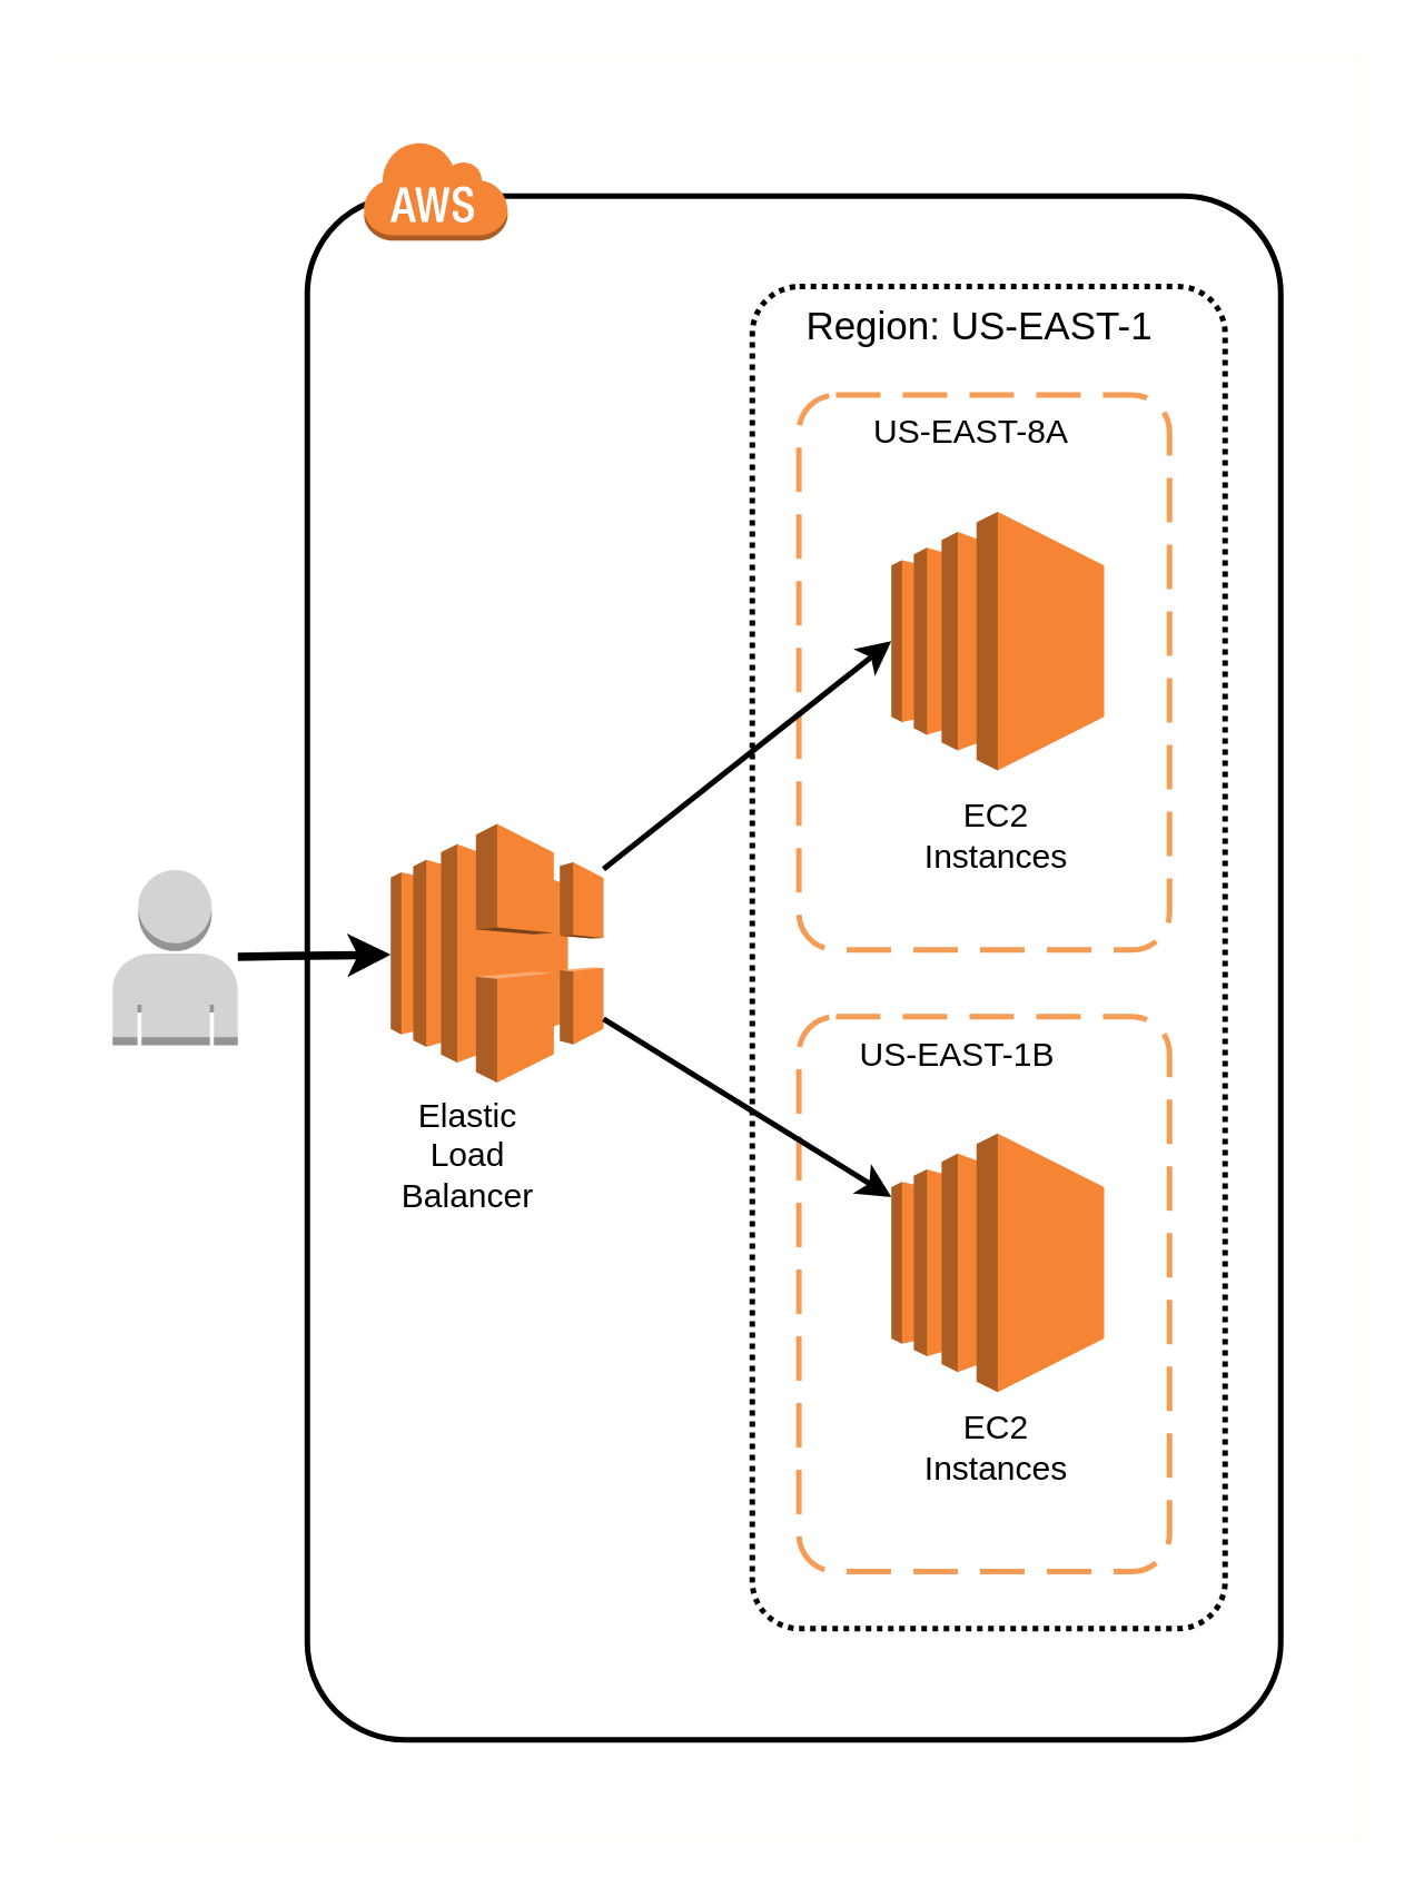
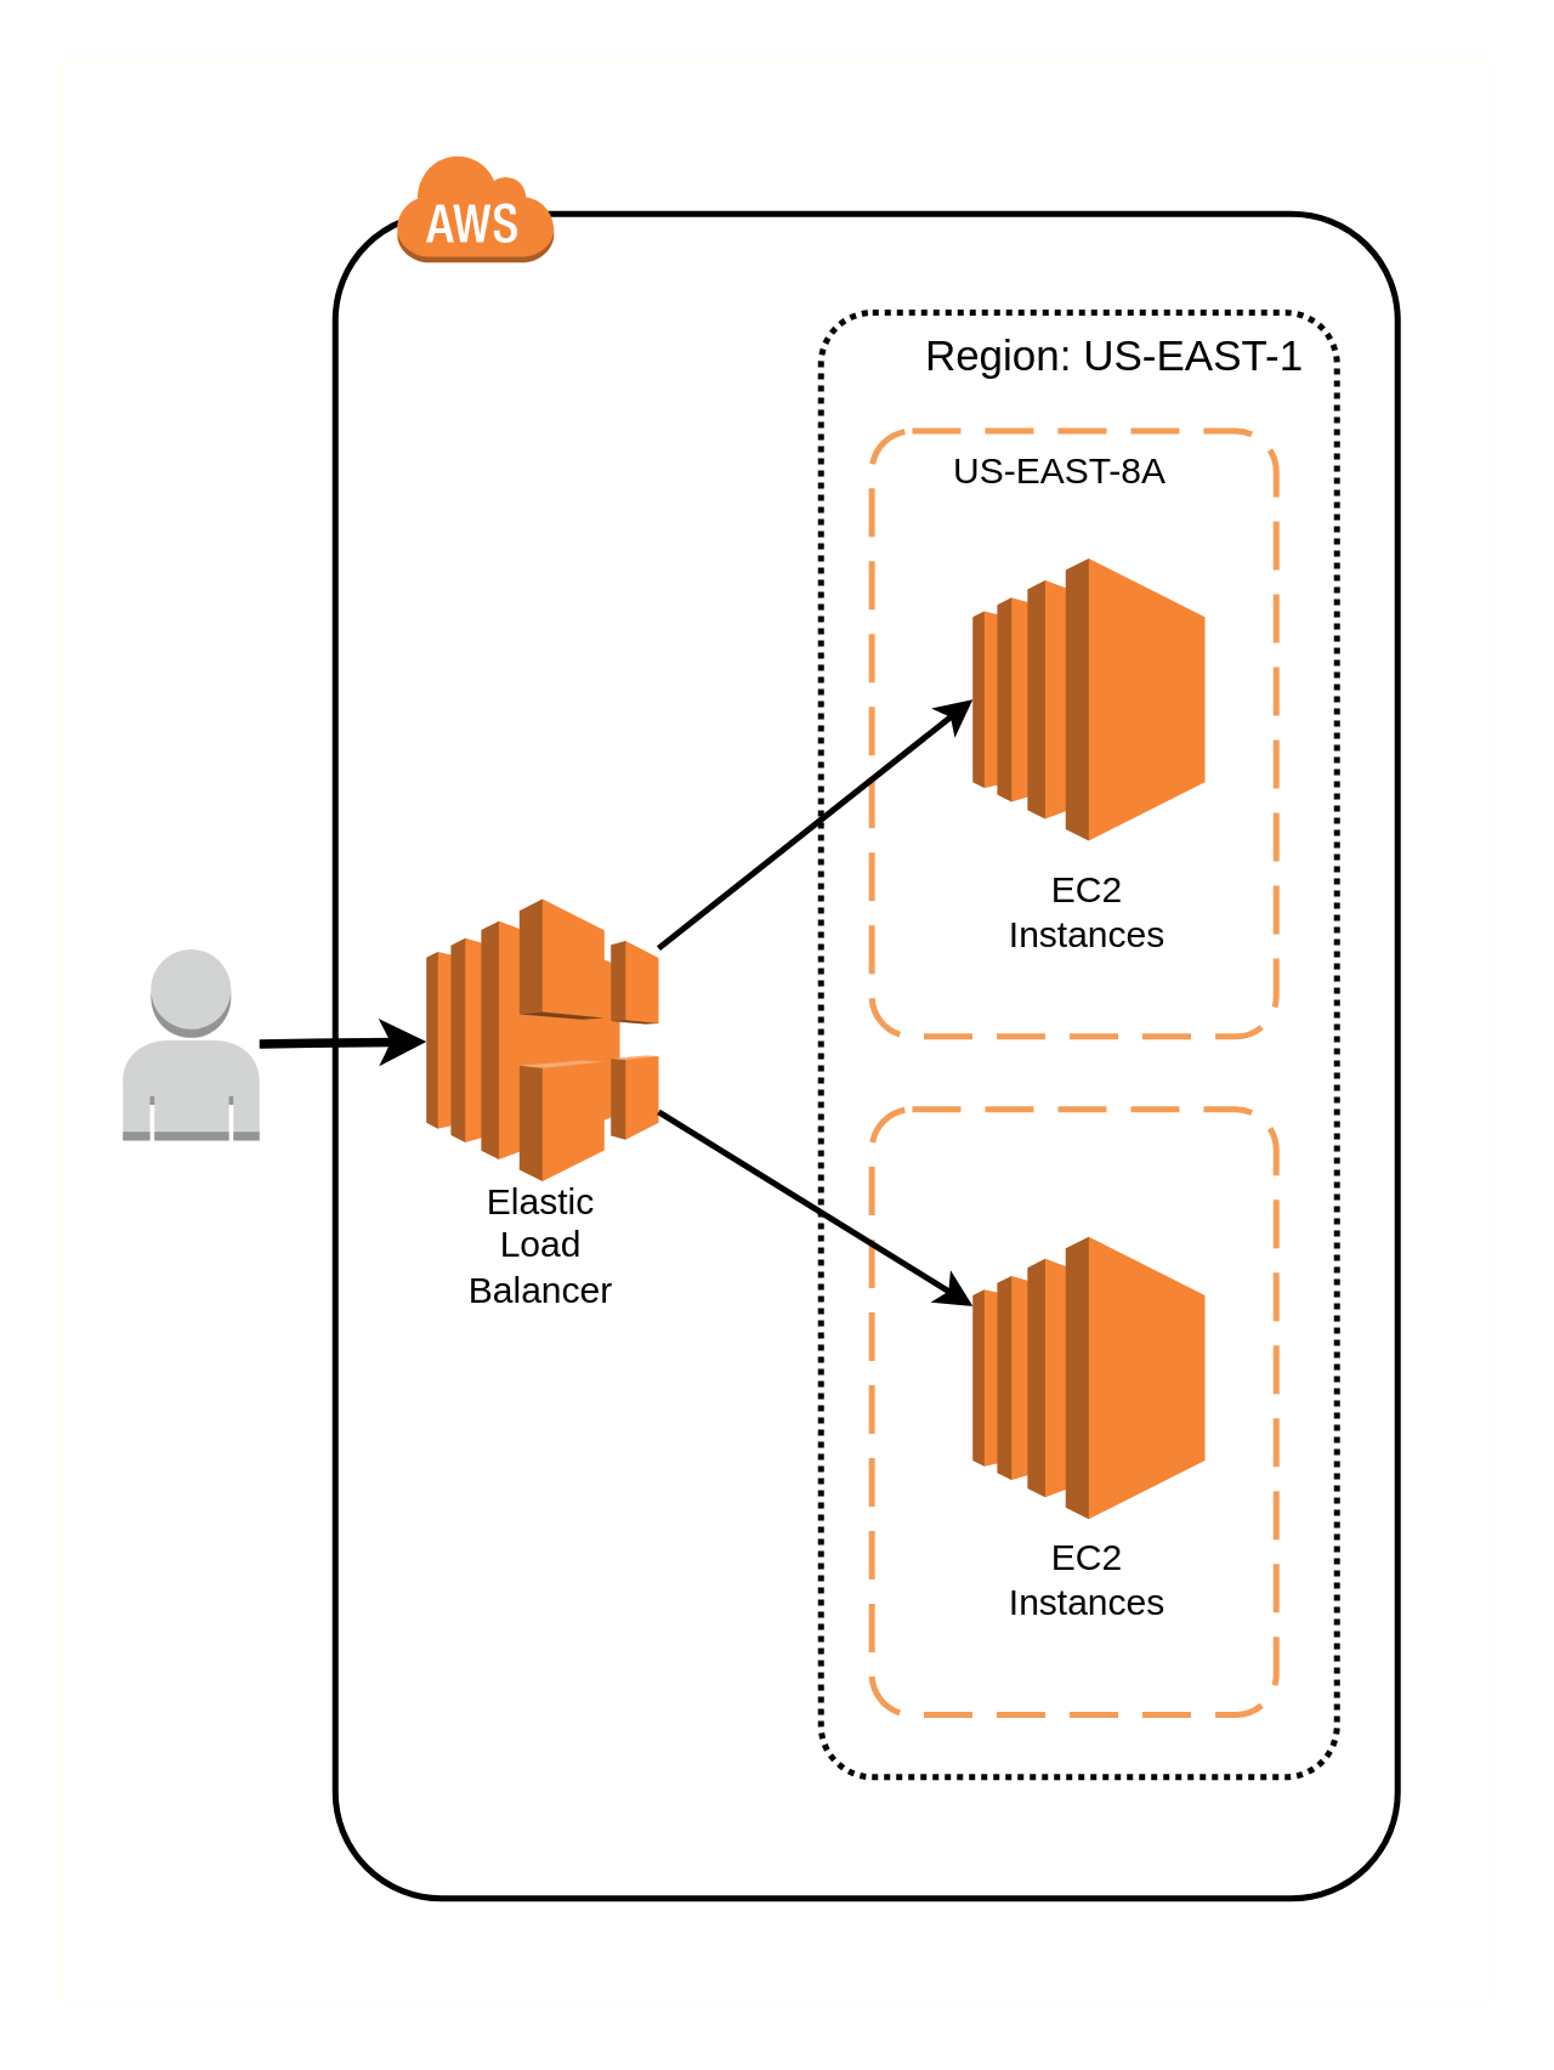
  <mxCell id="0" />
  <mxCell id="1" parent="0" />
  <mxCell id="2" value="" style="rounded=0;whiteSpace=wrap;html=1;strokeColor=#FEFFF5;" parent="1" vertex="1"><mxGeometry x="20" y="20" width="470" height="640" as="geometry" /></mxCell>
  <mxCell id="3" value="" style="rounded=1;arcSize=10;dashed=0;fillColor=none;gradientColor=none;strokeWidth=2;" parent="1" vertex="1"><mxGeometry x="110" y="70" width="350" height="555" as="geometry" /></mxCell>
  <mxCell id="4" value="" style="rounded=1;arcSize=10;dashed=1;fillColor=none;gradientColor=none;dashPattern=1 1;strokeWidth=2;" parent="1" vertex="1"><mxGeometry x="270" y="102.53" width="170" height="482.47" as="geometry" /></mxCell>
  <mxCell id="5" value="" style="dashed=0;html=1;shape=mxgraph.aws3.cloud;fillColor=#F58536;gradientColor=none;dashed=0;strokeColor=#4797FF;" parent="1" vertex="1"><mxGeometry x="130" y="50" width="52" height="36" as="geometry" /></mxCell>
  <mxCell id="6" value="" style="rounded=1;arcSize=10;dashed=1;strokeColor=#F59D56;fillColor=none;gradientColor=none;dashPattern=8 4;strokeWidth=2;" parent="1" vertex="1"><mxGeometry x="286.75" y="141.51" width="133.25" height="199.5" as="geometry" /></mxCell>
  <mxCell id="7" value="" style="rounded=1;arcSize=10;dashed=1;strokeColor=#F59D56;fillColor=none;gradientColor=none;dashPattern=8 4;strokeWidth=2;" parent="1" vertex="1"><mxGeometry x="286.75" y="365" width="133.25" height="199.5" as="geometry" /></mxCell>
- <mxCell id="8" value="Region: US-EAST-1" style="text;html=1;strokeColor=none;fillColor=none;align=center;verticalAlign=middle;whiteSpace=wrap;rounded=0;fontSize=14;" parent="1" vertex="1"><mxGeometry x="286.75" y="107" width="130" height="20" as="geometry" /></mxCell>
+ <mxCell id="8" value="Region: US-EAST-1" style="text;html=1;strokeColor=none;fillColor=none;align=center;verticalAlign=middle;whiteSpace=wrap;rounded=0;fontSize=14;" parent="1" vertex="1"><mxGeometry x="301.75" y="107" width="130" height="20" as="geometry" /></mxCell>
  <mxCell id="9" value="US-EAST-8A" style="text;html=1;strokeColor=none;fillColor=none;align=center;verticalAlign=middle;whiteSpace=wrap;rounded=0;" parent="1" vertex="1"><mxGeometry x="308.75" y="145.25" width="80" height="20" as="geometry" /></mxCell>
- <mxCell id="10" value="US-EAST-1B" style="text;html=1;strokeColor=none;fillColor=none;align=center;verticalAlign=middle;whiteSpace=wrap;rounded=0;" parent="1" vertex="1"><mxGeometry x="303.5" y="368.74" width="80" height="20" as="geometry" /></mxCell>
  <mxCell id="11" value="EC2 Instances" style="text;html=1;strokeColor=none;fillColor=none;align=center;verticalAlign=middle;whiteSpace=wrap;rounded=0;" parent="1" vertex="1"><mxGeometry x="334.146" y="290" width="48.214" height="20" as="geometry" /></mxCell>
  <mxCell id="12" value="" style="outlineConnect=0;dashed=0;verticalLabelPosition=bottom;verticalAlign=top;align=center;html=1;shape=mxgraph.aws3.ec2;fillColor=#F58534;gradientColor=none;" parent="1" vertex="1"><mxGeometry x="320" y="183.5" width="76.5" height="93" as="geometry" /></mxCell>
  <mxCell id="13" value="" style="outlineConnect=0;dashed=0;verticalLabelPosition=bottom;verticalAlign=top;align=center;html=1;shape=mxgraph.aws3.ec2;fillColor=#F58534;gradientColor=none;" parent="1" vertex="1"><mxGeometry x="320" y="406.99" width="76.5" height="93" as="geometry" /></mxCell>
  <mxCell id="14" value="" style="outlineConnect=0;dashed=0;verticalLabelPosition=bottom;verticalAlign=top;align=center;html=1;shape=mxgraph.aws3.elastic_load_balancing;fillColor=#F58534;gradientColor=none;" parent="1" vertex="1"><mxGeometry x="140" y="295.74" width="76.5" height="93" as="geometry" /></mxCell>
  <mxCell id="15" value="" style="outlineConnect=0;dashed=0;verticalLabelPosition=bottom;verticalAlign=top;align=center;html=1;shape=mxgraph.aws3.user;fillColor=#D2D3D3;gradientColor=none;" parent="1" vertex="1"><mxGeometry x="40" y="312.26" width="45" height="63" as="geometry" /></mxCell>
  <mxCell id="16" value="" style="endArrow=classic;html=1;strokeWidth=3;" parent="1" source="15" target="14" edge="1"><mxGeometry width="50" height="50" relative="1" as="geometry"><mxPoint x="420" y="400" as="sourcePoint" /><mxPoint x="470" y="350" as="targetPoint" /></mxGeometry></mxCell>
  <mxCell id="17" value="" style="endArrow=classic;html=1;entryX=0;entryY=0.5;entryDx=0;entryDy=0;entryPerimeter=0;strokeWidth=2;" parent="1" source="14" target="12" edge="1"><mxGeometry width="50" height="50" relative="1" as="geometry"><mxPoint x="420" y="400" as="sourcePoint" /><mxPoint x="470" y="350" as="targetPoint" /></mxGeometry></mxCell>
  <mxCell id="18" value="" style="endArrow=classic;html=1;strokeWidth=2;" parent="1" source="14" target="13" edge="1"><mxGeometry width="50" height="50" relative="1" as="geometry"><mxPoint x="420" y="400" as="sourcePoint" /><mxPoint x="470" y="350" as="targetPoint" /></mxGeometry></mxCell>
  <mxCell id="19" value="EC2 Instances" style="text;html=1;strokeColor=none;fillColor=none;align=center;verticalAlign=middle;whiteSpace=wrap;rounded=0;" parent="1" vertex="1"><mxGeometry x="334.146" y="510" width="48.214" height="20" as="geometry" /></mxCell>
- <mxCell id="20" value="Elastic Load Balancer" style="text;html=1;strokeColor=none;fillColor=none;align=center;verticalAlign=middle;whiteSpace=wrap;rounded=0;" parent="1" vertex="1"><mxGeometry x="144.146" y="405" width="48.214" height="20" as="geometry" /></mxCell>
+ <mxCell id="20" value="Elastic Load Balancer" style="text;html=1;strokeColor=none;fillColor=none;align=center;verticalAlign=middle;whiteSpace=wrap;rounded=0;" parent="1" vertex="1"><mxGeometry x="154.146" y="400" width="48.214" height="20" as="geometry" /></mxCell>
